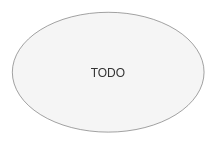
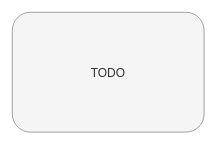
  <mxCell id="0" />
  <mxCell id="1" parent="0" />
- <mxCell id="2" value="&lt;font style=&quot;font-size: 20px;&quot;&gt;TODO&lt;/font&gt;" style="ellipse;whiteSpace=wrap;html=1;fillColor=#f5f5f5;strokeColor=#666666;fontColor=#333333;" vertex="1" parent="1"><mxGeometry x="20" y="20" width="320" height="200" as="geometry" /></mxCell>
+ <mxCell id="2" value="&lt;font style=&quot;font-size: 20px;&quot;&gt;TODO&lt;/font&gt;" style="rounded=1;whiteSpace=wrap;html=1;fillColor=#f5f5f5;strokeColor=#666666;fontColor=#333333;" vertex="1" parent="1"><mxGeometry x="20" y="20" width="320" height="200" as="geometry" /></mxCell>
